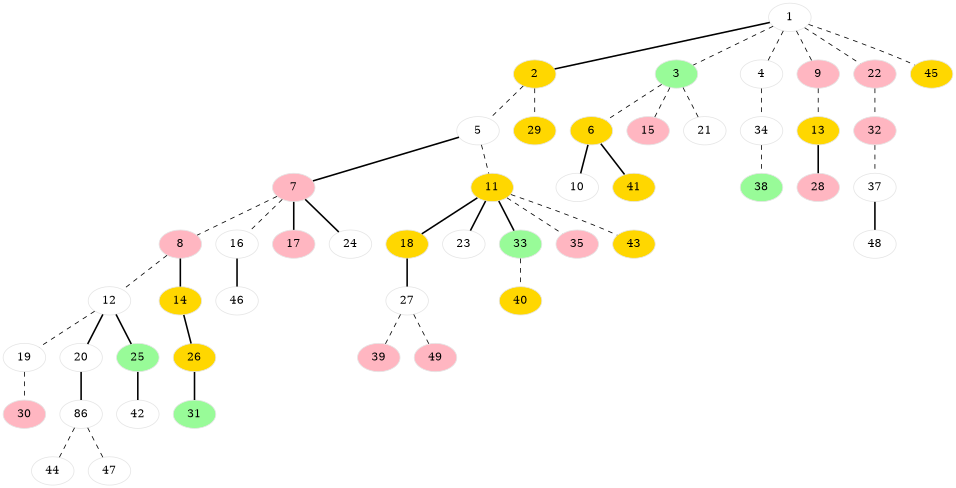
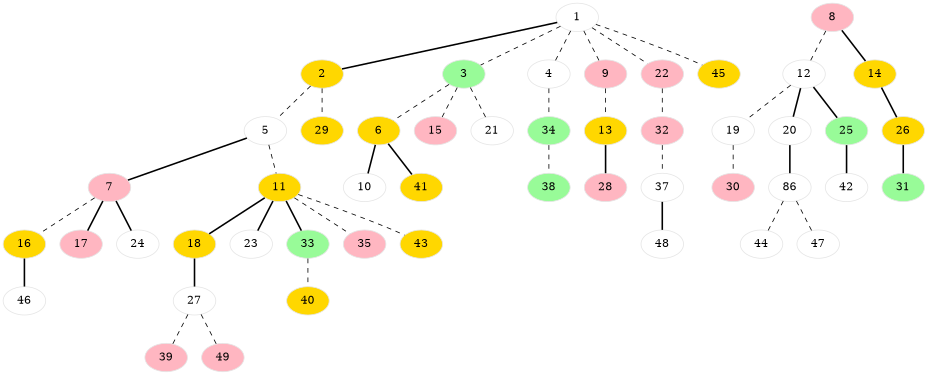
  graph {
    node [color=gray90 fillcolor=white style=filled]
    edge [style=dashed weight=1.0]
    2 [fillcolor=gold]
    1
    3 [fillcolor=palegreen]
    4
    9 [fillcolor=lightpink]
    22 [fillcolor=lightpink]
    45 [fillcolor=gold]
    5
    29 [fillcolor=gold]
    6 [fillcolor=gold]
    15 [fillcolor=lightpink]
    21
-   34
+   34 [fillcolor=palegreen]
    13 [fillcolor=gold]
    32 [fillcolor=lightpink]
    7 [fillcolor=lightpink]
    11 [fillcolor=gold]
    10
    41 [fillcolor=gold]
    38 [fillcolor=palegreen]
    8 [fillcolor=lightpink]
-   16
+   16 [fillcolor=gold]
    17 [fillcolor=lightpink]
    24
    18 [fillcolor=gold]
    23
    33 [fillcolor=palegreen]
    35 [fillcolor=lightpink]
    43 [fillcolor=gold]
    12
    14 [fillcolor=gold]
    46
    19
    20
    25 [fillcolor=palegreen]
    26 [fillcolor=gold]
    28 [fillcolor=lightpink]
    27
    40 [fillcolor=gold]
    30 [fillcolor=lightpink]
    n41 [label=86]
    42
    31 [fillcolor=palegreen]
    39 [fillcolor=lightpink]
    49 [fillcolor=lightpink]
    44
    47
    37
    48
    2 -- 5
    2 -- 29
    1 -- 2 [style=bold]
    1 -- 3
    1 -- 4
    1 -- 9
    1 -- 22
    1 -- 45
    3 -- 6
    3 -- 15
    3 -- 21
    4 -- 34
    9 -- 13
    22 -- 32
    5 -- 7 [style=bold]
    5 -- 11
    6 -- 10 [style=bold]
    6 -- 41 [style=bold]
    34 -- 38
    13 -- 28 [style=bold]
    32 -- 37
-   7 -- 8
    7 -- 16
    7 -- 17 [style=bold]
    7 -- 24 [style=bold]
    11 -- 18 [style=bold]
    11 -- 23 [style=bold]
    11 -- 33 [style=bold]
    11 -- 35
    11 -- 43
    8 -- 12
    8 -- 14 [style=bold]
    16 -- 46 [style=bold]
    18 -- 27 [style=bold]
    33 -- 40
    12 -- 19
    12 -- 20 [style=bold]
    12 -- 25 [style=bold]
    14 -- 26 [style=bold]
    19 -- 30
    20 -- n41 [style=bold]
    25 -- 42 [style=bold]
    26 -- 31 [style=bold]
    27 -- 39
    27 -- 49
    n41 -- 44
    n41 -- 47
    37 -- 48 [style=bold]
  }
